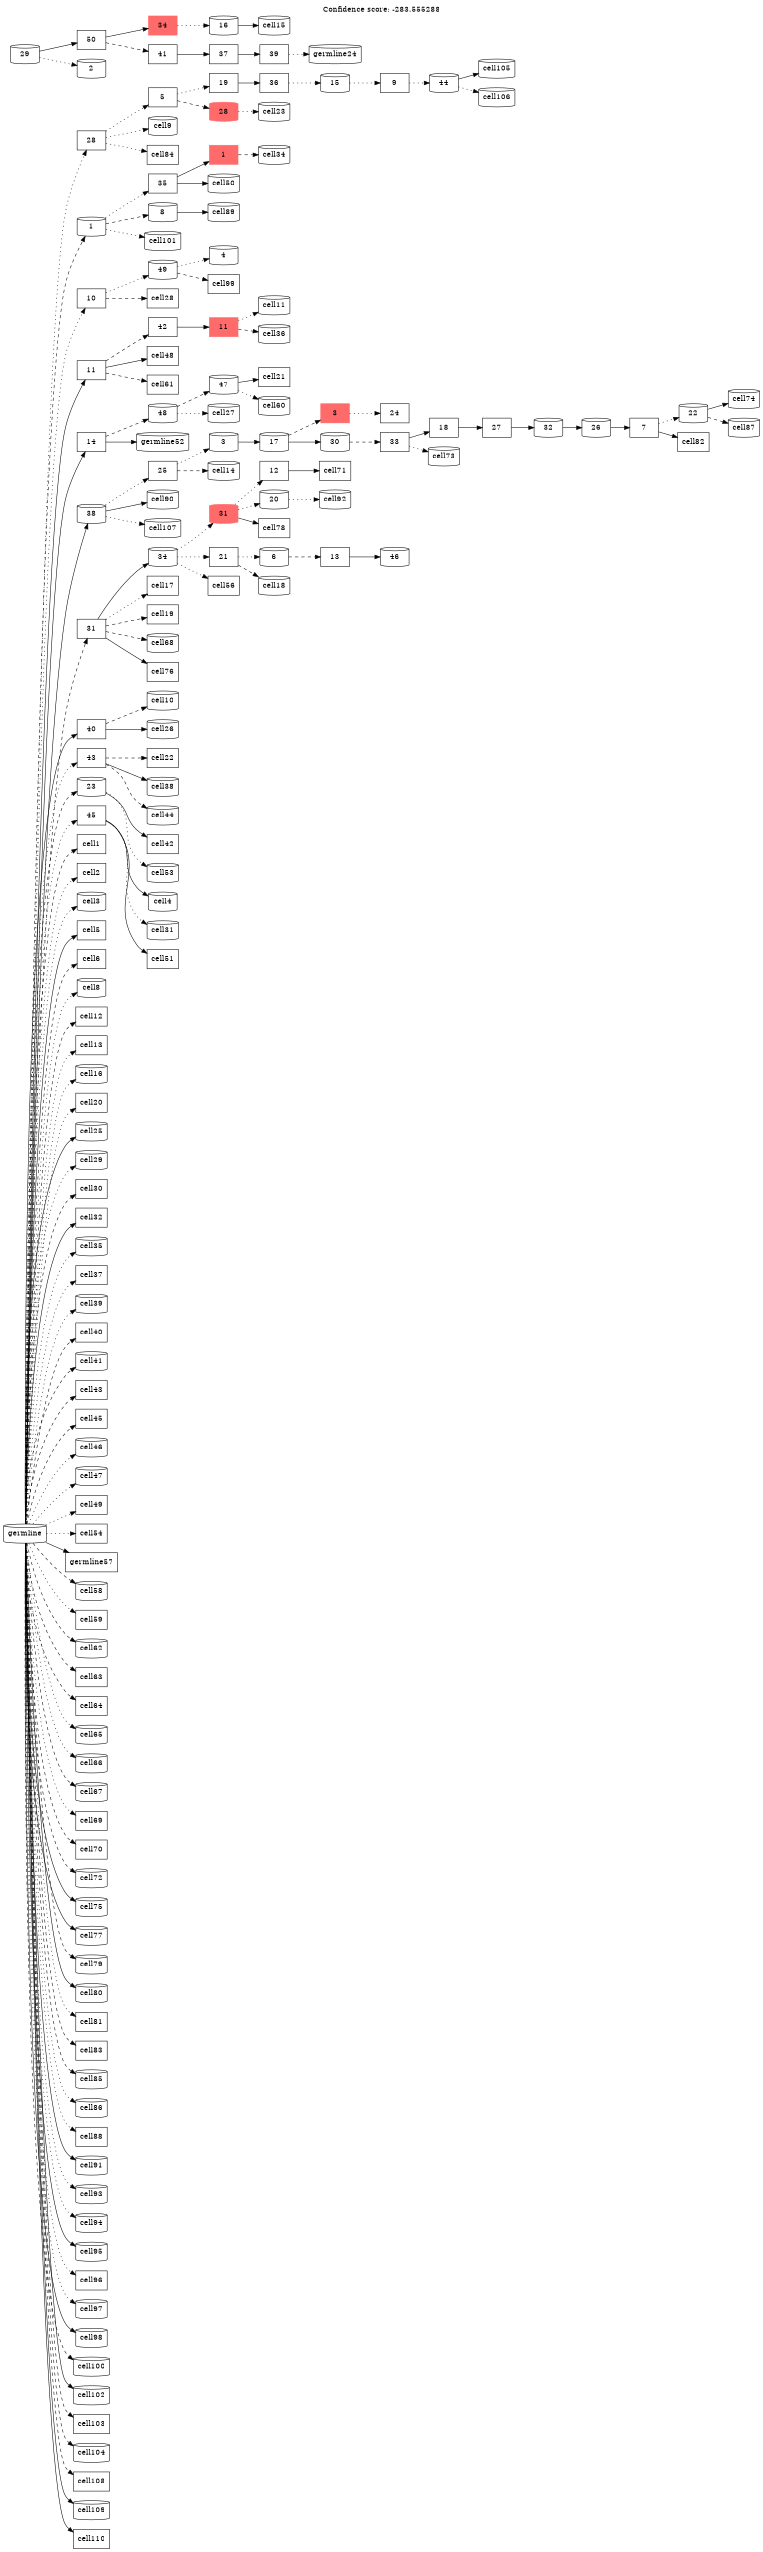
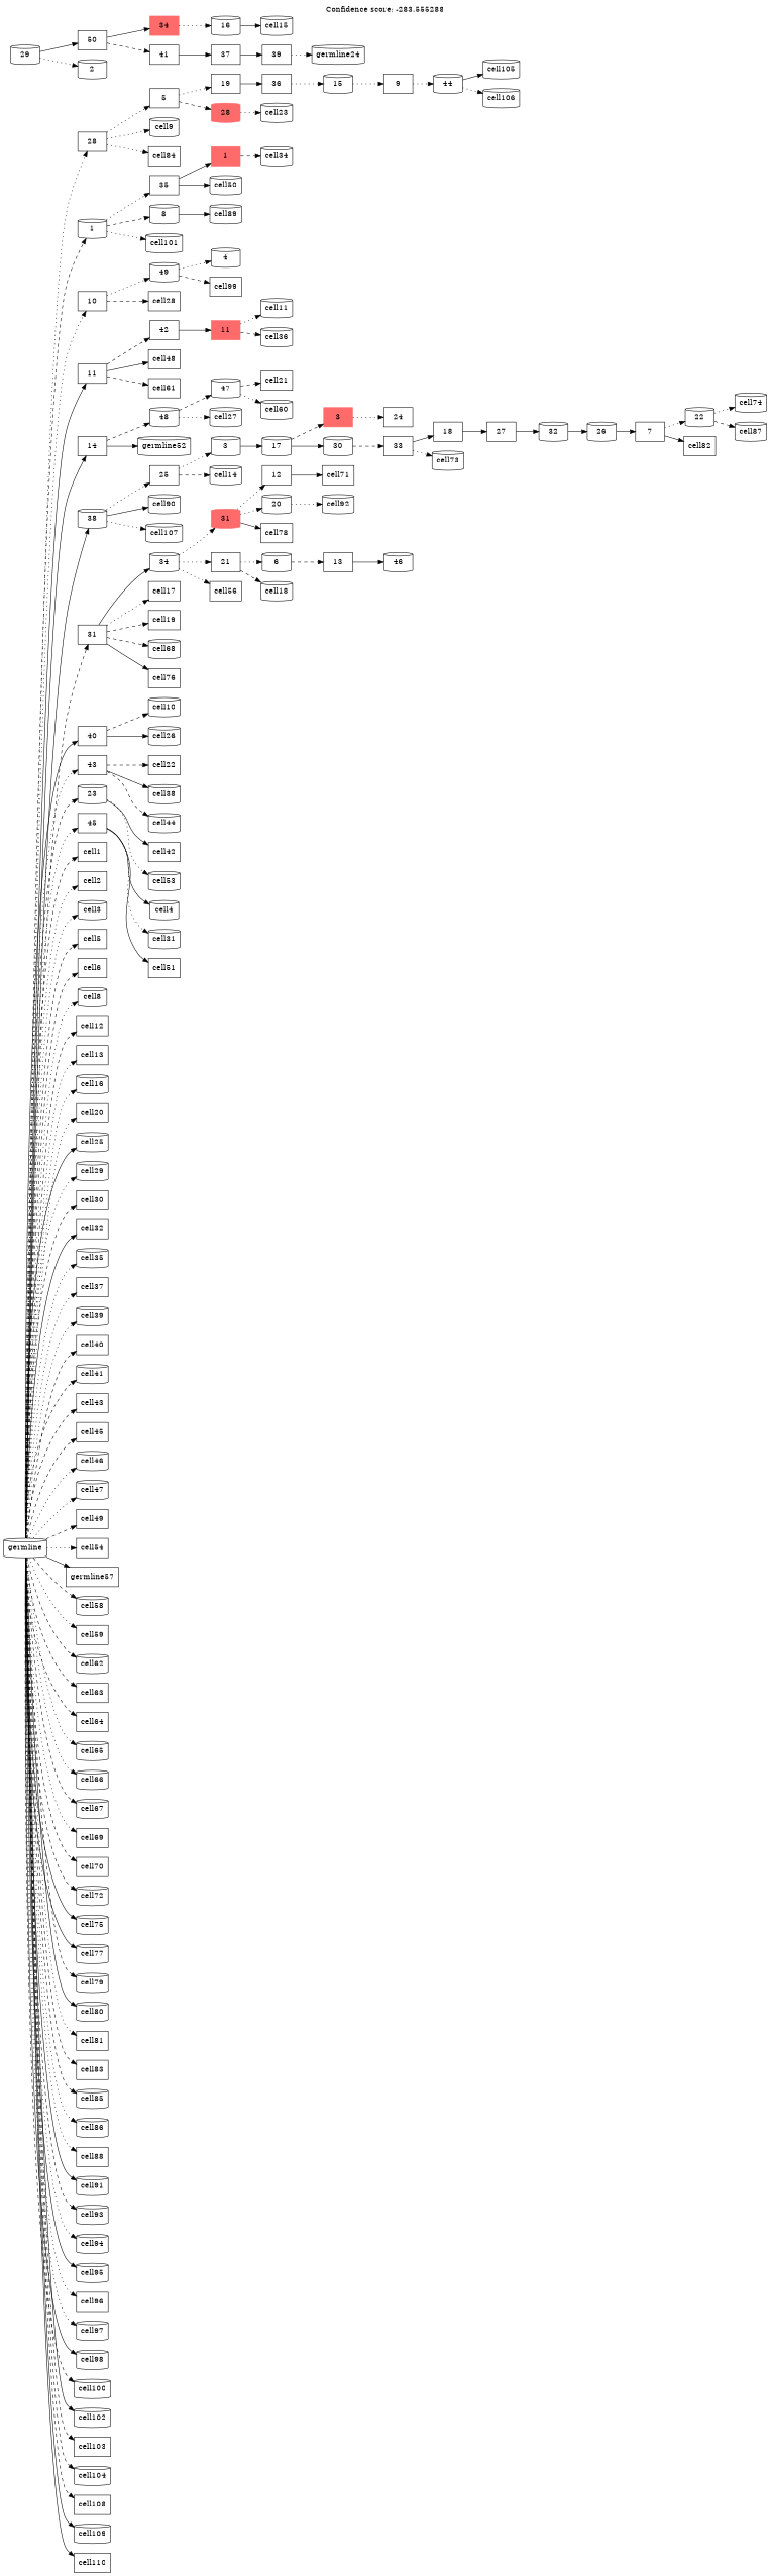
  digraph {
    label="Confidence score: -283.555288"
    labelloc=t
    rankdir=LR
    node [shape=cylinder]
    edge [style=dotted]
    n1 [label=9 shape=box]
    n2 [label=44]
    cell105
    cell106
    n5 [label=15]
    n6 [label=36 shape=box]
    n7 [label=19 shape=box]
    n8 [label=5 shape=box]
    n9 [color=indianred1 label=28 style=filled]
    cell23
    n11 [label=28 shape=box]
    cell9
    cell84 [shape=box]
    n14 [label=35 shape=box]
    n15 [color=indianred1 label=1 shape=box style=filled]
    cell50
    cell34
    n18 [label=1]
    n19 [label=8]
    cell101
    cell89
    n22 [label=49]
    n23 [label=4]
    cell99 [shape=box]
    n25 [label=10 shape=box]
    cell28 [shape=box]
    n27 [label=42 shape=box]
    n28 [color=indianred1 label=11 shape=box style=filled]
    cell11
    cell36
    n31 [label=11 shape=box]
    cell48 [shape=box]
    cell61 [shape=box]
    n34 [label=48]
    n35 [label=47]
    cell27
    cell21 [shape=box]
    cell60
    n39 [label=14 shape=box]
    n40 [label=germline52]
    n41 [color=indianred1 label=3 shape=box style=filled]
    n42 [label=24 shape=box]
    n43 [label=7 shape=box]
    n44 [label=22]
    cell82 [shape=box]
    cell74
    cell87
    n48 [label=26]
    n49 [label=32]
    n50 [label=27 shape=box]
    n51 [label=18 shape=box]
    n52 [label=33 shape=box]
    cell73
    n54 [label=30]
    n55 [label=17]
    n56 [label=3]
    n57 [label=25 shape=box]
    cell14
    n59 [label=38]
    cell90
    cell107
    n62 [color=indianred1 label=31 style=filled]
    n63 [label=12 shape=box]
    n64 [label=20]
    cell78 [shape=box]
    cell71 [shape=box]
    cell92
    n68 [color=indianred1 label=34 shape=box style=filled]
    n69 [label=16]
    cell15
    n71 [label=37 shape=box]
    n72 [label=39 shape=box]
    n73 [label=germline24]
    n74 [label=41 shape=box]
    n75 [label=50 shape=box]
    n76 [label=29]
    n77 [label=2]
    n78 [label=46]
    n79 [label=13 shape=box]
    n80 [label=6]
    n81 [label=21 shape=box]
    cell18
    n83 [label=34]
    cell56 [shape=box]
    n85 [label=31 shape=box]
    cell17 [shape=box]
    cell19 [shape=box]
    cell68
    cell76 [shape=box]
    n90 [label=germline]
    n91 [label=40 shape=box]
    n92 [label=43 shape=box]
    n93 [label=23]
    n94 [label=45 shape=box]
    cell1 [shape=box]
    cell2 [shape=box]
    cell3
    cell5 [shape=box]
    cell6 [shape=box]
    cell8
    cell12 [shape=box]
    cell13 [shape=box]
    cell16
    cell20 [shape=box]
    cell25
    cell29
    cell30 [shape=box]
    cell32 [shape=box]
    cell35
    cell37 [shape=box]
    cell39
    cell40 [shape=box]
    cell41
    cell43 [shape=box]
    cell45 [shape=box]
    cell46
    cell47
    cell49 [shape=box]
    cell54 [shape=box]
    n120 [label=germline57 shape=box]
    cell58
    cell59 [shape=box]
    cell62
    cell63 [shape=box]
    cell64 [shape=box]
    cell65
    cell66
    cell67
    cell69 [shape=box]
    cell70 [shape=box]
    cell72
    cell75
    cell77
    cell79
    cell80
    cell81 [shape=box]
    cell83 [shape=box]
    cell85
    cell86
    cell88 [shape=box]
    cell91
    cell93
    cell94
    cell95
    cell96 [shape=box]
    cell97
    cell98
    cell100
    cell102
    cell103 [shape=box]
    cell104
    cell108 [shape=box]
    cell109
    cell110 [shape=box]
    cell10
    cell26
    cell22 [shape=box]
    cell38
    cell44
    cell42 [shape=box]
    cell53
    cell4
    cell31
    cell51 [shape=box]
    n1 -> n2
    n2 -> cell105 [style=solid]
    n2 -> cell106
    n5 -> n1
    n6 -> n5
    n7 -> n6 [style=solid]
    n8 -> n7
    n8 -> n9 [style=dashed]
    n9 -> cell23
    n11 -> n8
    n11 -> cell9
    n11 -> cell84
    n14 -> n15 [style=solid]
    n14 -> cell50 [style=solid]
    n15 -> cell34 [style=dashed]
    n18 -> n14
    n18 -> n19 [style=dashed]
    n18 -> cell101
    n19 -> cell89 [style=solid]
    n22 -> n23
    n22 -> cell99 [style=dashed]
    n25 -> n22
    n25 -> cell28 [style=dashed]
    n27 -> n28 [style=solid]
    n28 -> cell11
    n28 -> cell36 [style=dashed]
    n31 -> n27 [style=dashed]
    n31 -> cell48 [style=solid]
    n31 -> cell61 [style=dashed]
    n34 -> n35 [style=dashed]
    n34 -> cell27
-   n35 -> cell21 [style=solid]
+   n35 -> cell21 [style=dashed]
    n35 -> cell60
    n39 -> n34 [style=dashed]
    n39 -> n40 [style=solid]
    n41 -> n42
    n43 -> n44
    n43 -> cell82 [style=solid]
-   n44 -> cell74 [style=solid]
+   n44 -> cell74
    n44 -> cell87 [style=dashed]
    n48 -> n43 [style=solid]
    n49 -> n48 [style=solid]
    n50 -> n49 [style=solid]
    n51 -> n50 [style=solid]
    n52 -> n51 [style=solid]
    n52 -> cell73
    n54 -> n52 [style=dashed]
    n55 -> n41 [style=dashed]
    n55 -> n54 [style=solid]
    n56 -> n55 [style=solid]
    n57 -> n56
    n57 -> cell14 [style=dashed]
    n59 -> n57
    n59 -> cell90 [style=solid]
    n59 -> cell107
    n62 -> n63
    n62 -> n64
    n62 -> cell78 [style=solid]
    n63 -> cell71 [style=solid]
    n64 -> cell92
    n68 -> n69
    n69 -> cell15 [style=solid]
    n71 -> n72 [style=solid]
    n72 -> n73
    n74 -> n71 [style=solid]
    n75 -> n68 [style=solid]
    n75 -> n74 [style=dashed]
    n76 -> n75 [style=solid]
    n76 -> n77
    n79 -> n78 [style=solid]
    n80 -> n79 [style=dashed]
    n81 -> n80
    n81 -> cell18 [style=dashed]
    n83 -> n62
    n83 -> n81
    n83 -> cell56
    n85 -> n83 [style=solid]
    n85 -> cell17
    n85 -> cell19 [style=dashed]
    n85 -> cell68 [style=dashed]
    n85 -> cell76 [style=solid]
    n90 -> n11
    n90 -> n18 [style=dashed]
    n90 -> n25
    n90 -> n31 [style=solid]
    n90 -> n39 [style=solid]
    n90 -> n59 [style=solid]
    n90 -> n85 [style=dashed]
    n90 -> n91 [style=solid]
    n90 -> n92
    n90 -> n93 [style=dashed]
    n90 -> n94
    n90 -> cell1 [style=dashed]
    n90 -> cell2
    n90 -> cell3
-   n90 -> cell5 [style=solid]
+   n90 -> cell5 [style=dashed]
    n90 -> cell6 [style=dashed]
    n90 -> cell8
    n90 -> cell12 [style=dashed]
    n90 -> cell13
    n90 -> cell16
    n90 -> cell20
    n90 -> cell25 [style=solid]
    n90 -> cell29
    n90 -> cell30 [style=dashed]
    n90 -> cell32 [style=solid]
    n90 -> cell35
    n90 -> cell37
    n90 -> cell39
    n90 -> cell40 [style=dashed]
    n90 -> cell41 [style=dashed]
    n90 -> cell43 [style=dashed]
    n90 -> cell45 [style=dashed]
    n90 -> cell46
    n90 -> cell47
-   n90 -> cell49
+   n90 -> cell49 [style=dashed]
    n90 -> cell54
    n90 -> n120 [style=solid]
    n90 -> cell58 [style=dashed]
    n90 -> cell59
    n90 -> cell62 [style=dashed]
    n90 -> cell63 [style=dashed]
    n90 -> cell64 [style=dashed]
    n90 -> cell65
    n90 -> cell66
    n90 -> cell67 [style=dashed]
    n90 -> cell69
    n90 -> cell70 [style=dashed]
    n90 -> cell72 [style=dashed]
    n90 -> cell75 [style=solid]
    n90 -> cell77 [style=solid]
    n90 -> cell79 [style=dashed]
    n90 -> cell80 [style=solid]
    n90 -> cell81
    n90 -> cell83 [style=dashed]
    n90 -> cell85 [style=dashed]
    n90 -> cell86
    n90 -> cell88
    n90 -> cell91 [style=solid]
-   n90 -> cell93
+   n90 -> cell93 [style=dashed]
    n90 -> cell94
    n90 -> cell95 [style=solid]
    n90 -> cell96
    n90 -> cell97
    n90 -> cell98 [style=solid]
    n90 -> cell100 [style=dashed]
    n90 -> cell102 [style=solid]
    n90 -> cell103 [style=dashed]
    n90 -> cell104 [style=dashed]
    n90 -> cell108 [style=dashed]
    n90 -> cell109 [style=solid]
    n90 -> cell110 [style=solid]
    n91 -> cell10 [style=dashed]
    n91 -> cell26 [style=solid]
    n92 -> cell22 [style=dashed]
    n92 -> cell38 [style=solid]
    n92 -> cell44 [style=dashed]
    n93 -> cell42 [style=solid]
    n93 -> cell53
    n94 -> cell4 [style=solid]
    n94 -> cell31
    n94 -> cell51 [style=solid]
  }
